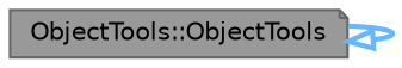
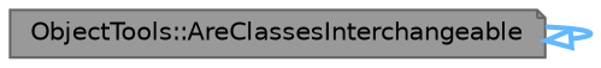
  digraph {
    rankdir=TB
-   n1 [color=gray40 fillcolor=grey60 fontcolor=black fontname=Helvetica fontsize=10 height=0.2 label="ObjectTools::ObjectTools" shape=note style=filled width=0.4]
+   n1 [color=gray40 fillcolor=grey60 fontcolor=black fontname=Helvetica fontsize=10 height=0.2 label="ObjectTools::AreClassesInterchangeable" shape=note style=filled width=0.4]
    n1 -> n1 [color=steelblue1 fontname=Helvetica fontsize=10 labelfontname=Helvetica labelfontsize=10 style=bold arrowhead=onormal]
  }
